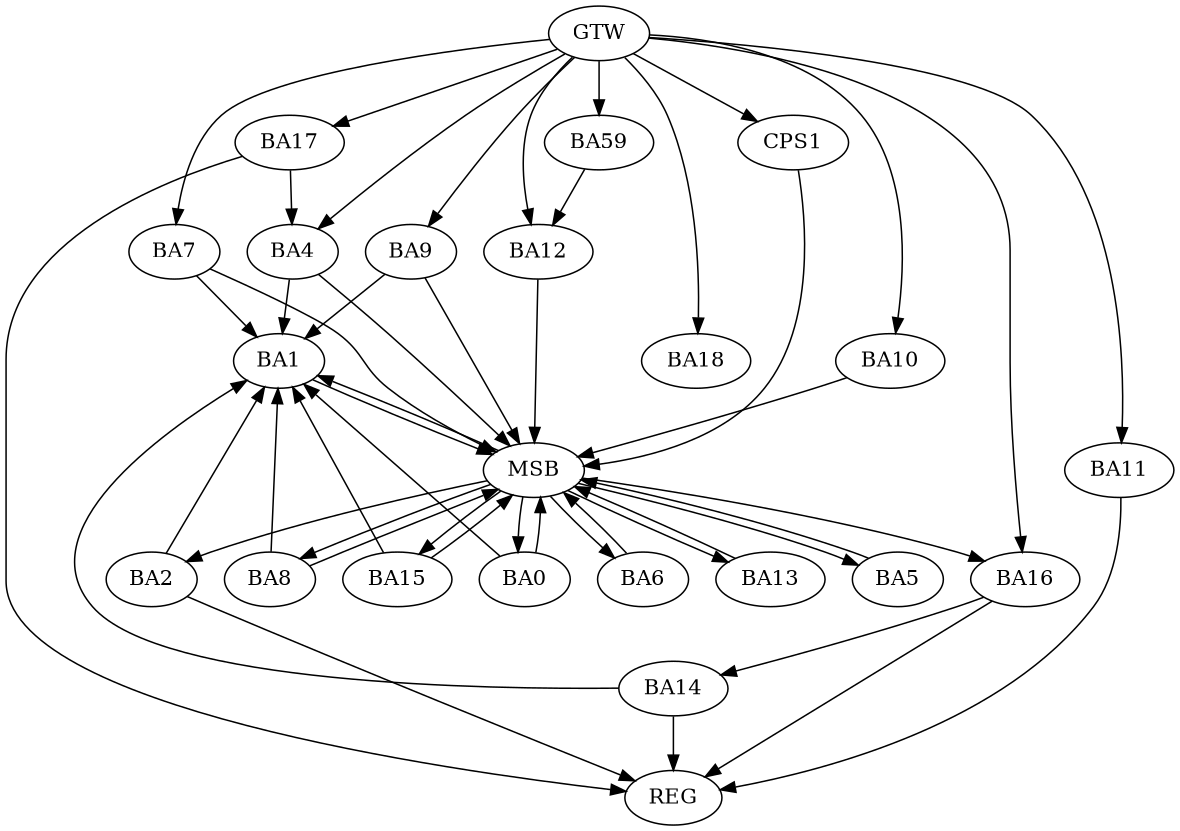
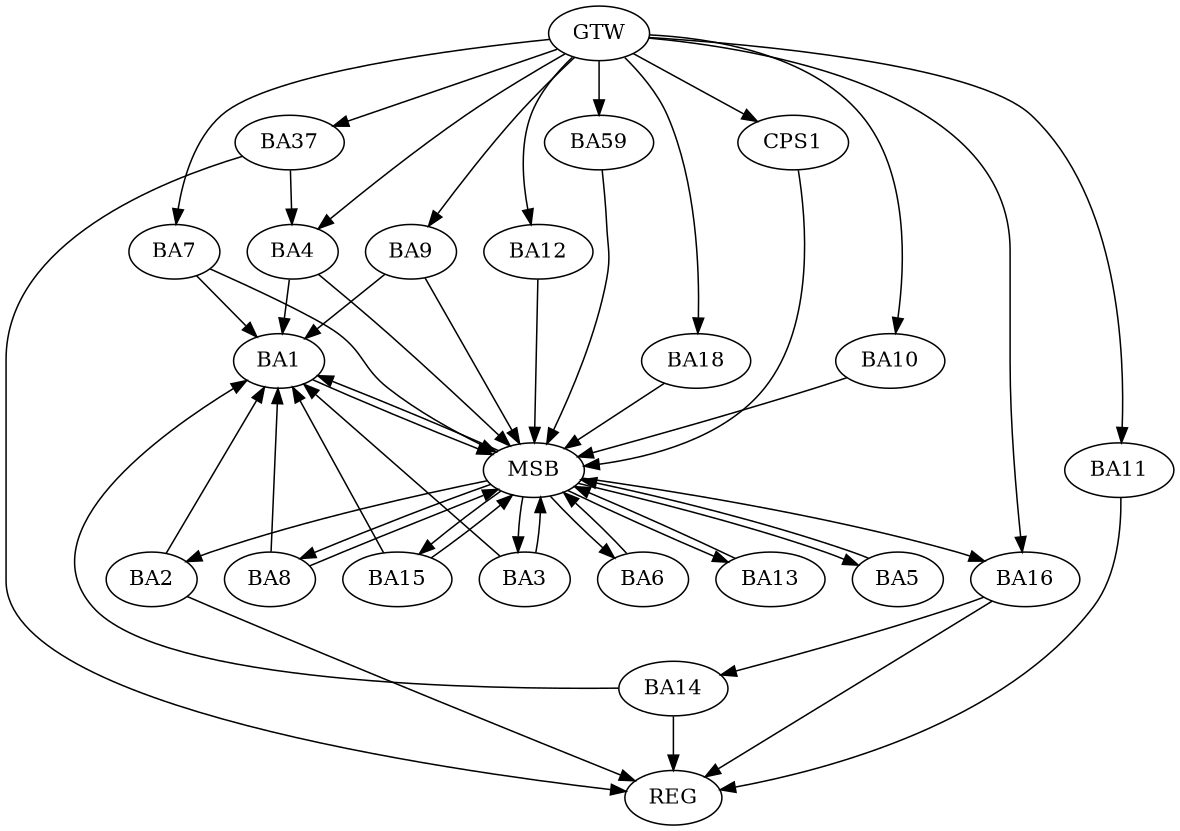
  strict digraph {
    n1 [label=BA1]
    n2 [label=MSB]
    n3 [label=BA2]
-   n4 [label=BA0]
+   n4 [label=BA3]
    n5 [label=BA5]
    n6 [label=BA6]
    n7 [label=BA8]
    n8 [label=BA13]
    n9 [label=BA15]
    n10 [label=BA16]
    n11 [label=REG]
    n12 [label=BA4]
    n13 [label=BA7]
    n14 [label=BA9]
    n15 [label=BA10]
    n16 [label=BA11]
    n17 [label=BA12]
    n18 [label=BA14]
-   n19 [label=BA17]
+   n19 [label=BA37]
    n20 [label=BA18]
    n21 [label=BA59]
    n22 [label=CPS1]
    n23 [label=GTW]
    n1 -> n2
    n2 -> n1
    n2 -> n3
    n2 -> n4
    n2 -> n5
    n2 -> n6
    n2 -> n7
    n2 -> n8
    n2 -> n9
    n2 -> n10
    n3 -> n1
    n3 -> n11
    n4 -> n1
    n4 -> n2
    n5 -> n2
    n6 -> n2
    n7 -> n1
    n7 -> n2
    n8 -> n2
    n9 -> n1
    n9 -> n2
    n10 -> n11
    n10 -> n18
    n12 -> n1
    n12 -> n2
    n13 -> n1
    n13 -> n2
    n14 -> n1
    n14 -> n2
    n15 -> n2
    n16 -> n11
    n17 -> n2
    n18 -> n1
    n18 -> n11
    n19 -> n11
    n19 -> n12
-   n21 -> n17
+   n20 -> n2
+   n21 -> n2
    n22 -> n2
    n23 -> n10
    n23 -> n12
    n23 -> n13
    n23 -> n14
    n23 -> n15
    n23 -> n16
    n23 -> n17
    n23 -> n19
    n23 -> n20
    n23 -> n21
    n23 -> n22
  }
